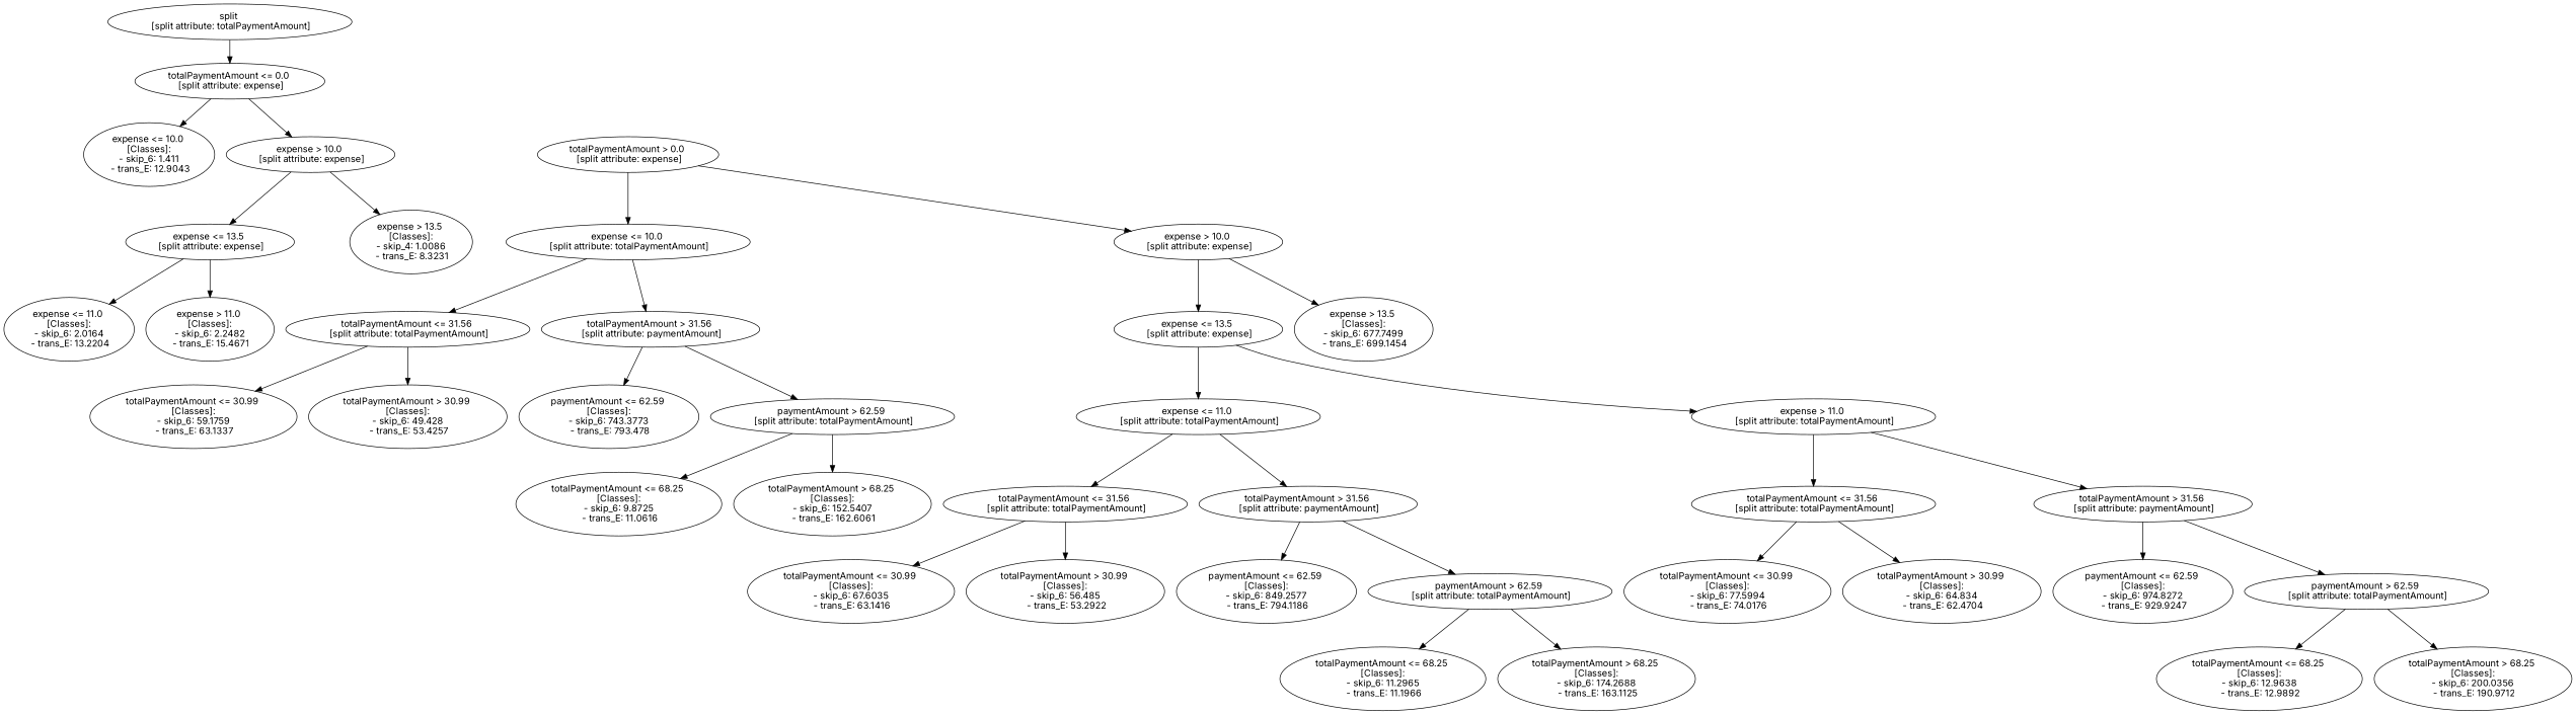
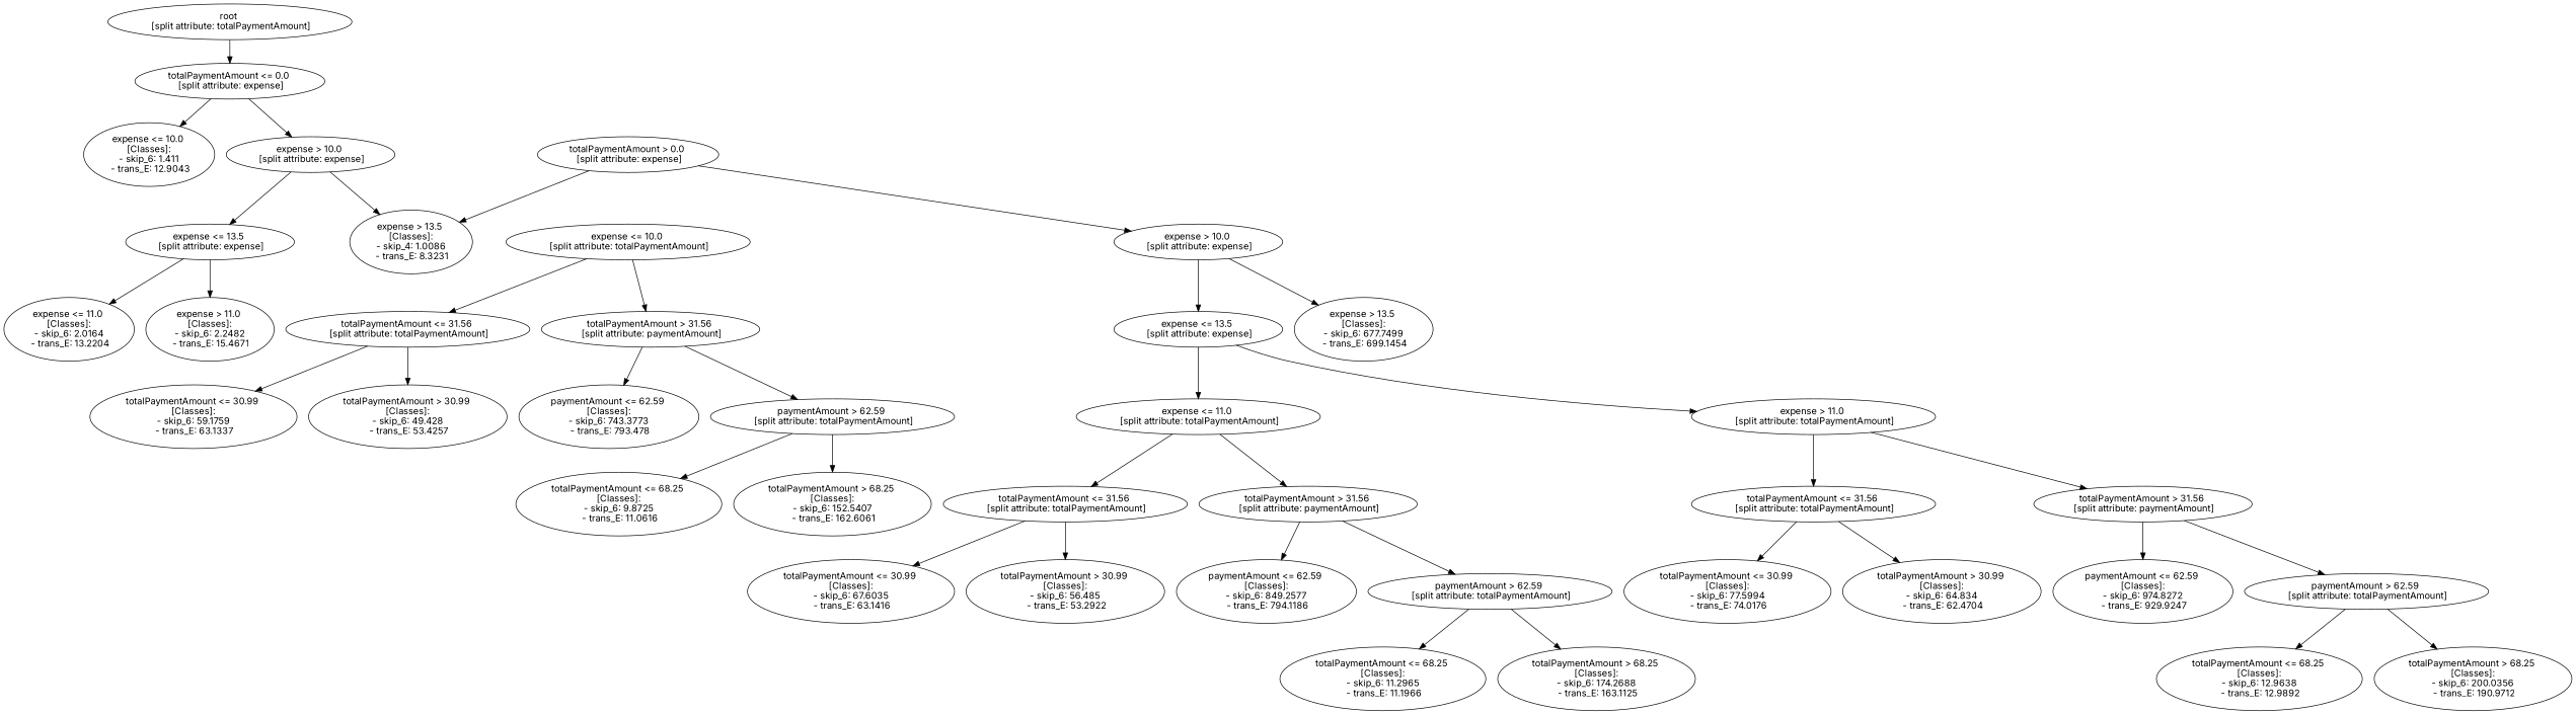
  digraph {
    fontname=Inter
    node [fontname=Inter]
    edge [fontname=Inter]
-   n1 [label="split \n [split attribute: totalPaymentAmount]"]
+   n1 [label="root \n [split attribute: totalPaymentAmount]"]
    n2 [label="totalPaymentAmount <= 0.0 \n [split attribute: expense]"]
    n3 [label="expense <= 10.0 \n [Classes]: \n - skip_6: 1.411 \n - trans_E: 12.9043"]
    n4 [label="expense > 10.0 \n [split attribute: expense]"]
    n5 [label="totalPaymentAmount > 0.0 \n [split attribute: expense]"]
    n6 [label="expense <= 10.0 \n [split attribute: totalPaymentAmount]"]
    n7 [label="expense > 10.0 \n [split attribute: expense]"]
    n8 [label="expense <= 13.5 \n [split attribute: expense]"]
    n9 [label="expense > 13.5 \n [Classes]: \n - skip_4: 1.0086 \n - trans_E: 8.3231"]
    n10 [label="expense <= 11.0 \n [Classes]: \n - skip_6: 2.0164 \n - trans_E: 13.2204"]
    n11 [label="expense > 11.0 \n [Classes]: \n - skip_6: 2.2482 \n - trans_E: 15.4671"]
    n12 [label="totalPaymentAmount <= 31.56 \n [split attribute: totalPaymentAmount]"]
    n13 [label="totalPaymentAmount > 31.56 \n [split attribute: paymentAmount]"]
    n14 [label="expense <= 13.5 \n [split attribute: expense]"]
    n15 [label="expense > 13.5 \n [Classes]: \n - skip_6: 677.7499 \n - trans_E: 699.1454"]
    n16 [label="totalPaymentAmount <= 30.99 \n [Classes]: \n - skip_6: 59.1759 \n - trans_E: 63.1337"]
    n17 [label="totalPaymentAmount > 30.99 \n [Classes]: \n - skip_6: 49.428 \n - trans_E: 53.4257"]
    n18 [label="paymentAmount <= 62.59 \n [Classes]: \n - skip_6: 743.3773 \n - trans_E: 793.478"]
    n19 [label="paymentAmount > 62.59 \n [split attribute: totalPaymentAmount]"]
    n20 [label="totalPaymentAmount <= 68.25 \n [Classes]: \n - skip_6: 9.8725 \n - trans_E: 11.0616"]
    n21 [label="totalPaymentAmount > 68.25 \n [Classes]: \n - skip_6: 152.5407 \n - trans_E: 162.6061"]
    n22 [label="expense <= 11.0 \n [split attribute: totalPaymentAmount]"]
    n23 [label="expense > 11.0 \n [split attribute: totalPaymentAmount]"]
    n24 [label="totalPaymentAmount <= 31.56 \n [split attribute: totalPaymentAmount]"]
    n25 [label="totalPaymentAmount > 31.56 \n [split attribute: paymentAmount]"]
    n26 [label="totalPaymentAmount <= 31.56 \n [split attribute: totalPaymentAmount]"]
    n27 [label="totalPaymentAmount > 31.56 \n [split attribute: paymentAmount]"]
    n28 [label="totalPaymentAmount <= 30.99 \n [Classes]: \n - skip_6: 67.6035 \n - trans_E: 63.1416"]
    n29 [label="totalPaymentAmount > 30.99 \n [Classes]: \n - skip_6: 56.485 \n - trans_E: 53.2922"]
    n30 [label="paymentAmount <= 62.59 \n [Classes]: \n - skip_6: 849.2577 \n - trans_E: 794.1186"]
    n31 [label="paymentAmount > 62.59 \n [split attribute: totalPaymentAmount]"]
    n32 [label="totalPaymentAmount <= 68.25 \n [Classes]: \n - skip_6: 11.2965 \n - trans_E: 11.1966"]
    n33 [label="totalPaymentAmount > 68.25 \n [Classes]: \n - skip_6: 174.2688 \n - trans_E: 163.1125"]
    n34 [label="totalPaymentAmount <= 30.99 \n [Classes]: \n - skip_6: 77.5994 \n - trans_E: 74.0176"]
    n35 [label="totalPaymentAmount > 30.99 \n [Classes]: \n - skip_6: 64.834 \n - trans_E: 62.4704"]
    n36 [label="paymentAmount <= 62.59 \n [Classes]: \n - skip_6: 974.8272 \n - trans_E: 929.9247"]
    n37 [label="paymentAmount > 62.59 \n [split attribute: totalPaymentAmount]"]
    n38 [label="totalPaymentAmount <= 68.25 \n [Classes]: \n - skip_6: 12.9638 \n - trans_E: 12.9892"]
    n39 [label="totalPaymentAmount > 68.25 \n [Classes]: \n - skip_6: 200.0356 \n - trans_E: 190.9712"]
    n1 -> n2
    n2 -> n3
    n2 -> n4
    n4 -> n8
    n4 -> n9
-   n5 -> n6
+   n5 -> n9
    n5 -> n7
    n6 -> n12
    n6 -> n13
    n7 -> n14
    n7 -> n15
    n8 -> n10
    n8 -> n11
    n12 -> n16
    n12 -> n17
    n13 -> n18
    n13 -> n19
    n14 -> n22
    n14 -> n23
    n19 -> n20
    n19 -> n21
    n22 -> n24
    n22 -> n25
    n23 -> n26
    n23 -> n27
    n24 -> n28
    n24 -> n29
    n25 -> n30
    n25 -> n31
    n26 -> n34
    n26 -> n35
    n27 -> n36
    n27 -> n37
    n31 -> n32
    n31 -> n33
    n37 -> n38
    n37 -> n39
  }
